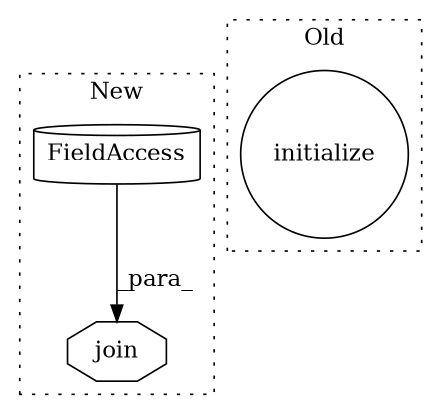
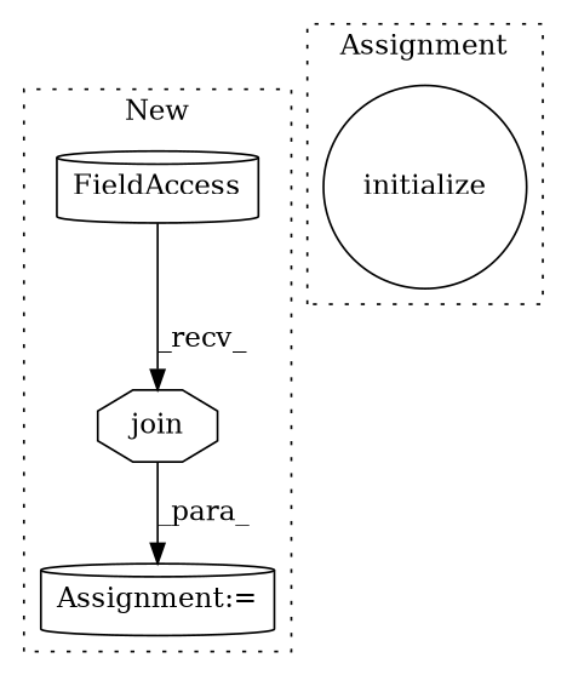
  digraph {
    node [a=32 shape=cylinder]
    n1 [l="5,1" label=join s="422,445" shape=octagon]
    n2 [a=22 l=7 label=FieldAccess s=414]
+   n3 [a=7 l=1 label="Assignment:=" s=413]
    n4 [l=12 label=initialize s=422 shape=circle]
    subgraph cluster_1 {
      label=New
      style=dotted
      n1
      n2
+     n3
    }
    subgraph cluster_2 {
-     label=Old
+     label=Assignment
      style=dotted
      n4
    }
-   n2 -> n1 [label=_para_]
+   n1 -> n3 [label=_para_]
+   n2 -> n1 [label=_recv_]
  }
